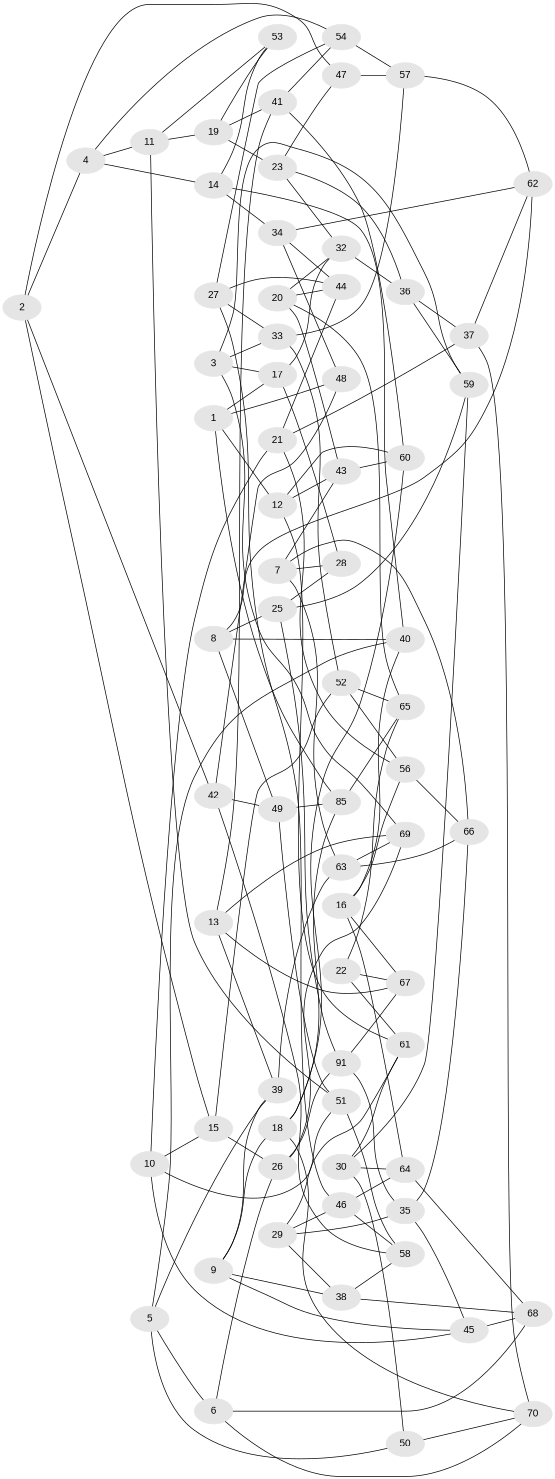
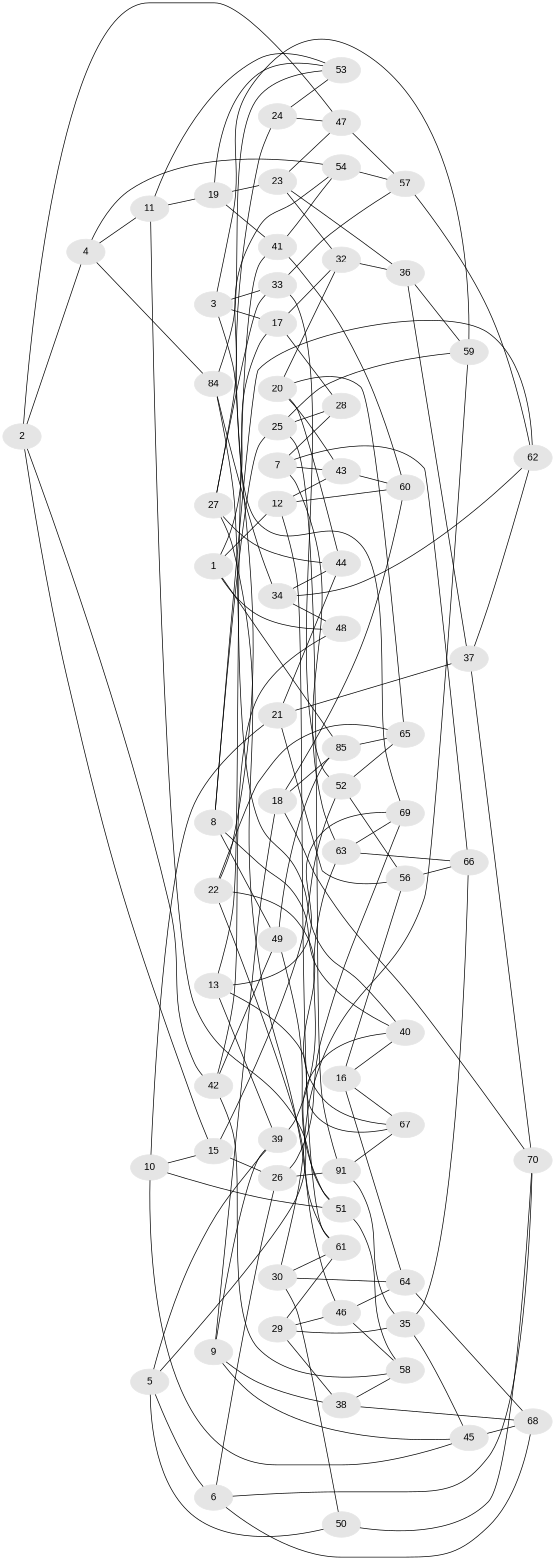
  graph {
    fontname="Liberation Sans"
    rankdir=LR
    node [color=gray90 fontname="Liberation Sans" style=filled]
    edge [fontname="Liberation Sans"]
    1
    12
    17
    48
    n5 [label=85]
    43
    60
    61
    28
    32
    65
    2
    4
    15
    42
    47
    11
-   14
+   14 [label=84]
    54
    26
    52
    49
    58
    57
    3
    33
    59
    69
    51
    19
    53
    40
    34
    5
    6
    39
    50
    68
    70
    63
    n41 [label=91]
    7
    66
    8
    25
    62
    9
    18
    38
    45
    10
    21
    56
    44
    37
    41
    23
    13
    67
    16
    64
    36
    20
    22
+   24
    35
    27
    46
    29
    30
    1 -- 12
    1 -- 17
    1 -- 48
    1 -- n5
    12 -- 43
    12 -- 60
    12 -- 61
    17 -- 28
    17 -- 32
    n5 -- 65
    43 -- 60
    32 -- 36
    2 -- 4
    2 -- 15
    2 -- 42
    2 -- 47
    4 -- 11
    4 -- 14
    4 -- 54
    15 -- 26
    15 -- 52
    42 -- 48
    42 -- 49
    42 -- 58
    47 -- 57
    11 -- 51
    11 -- 19
    11 -- 53
    14 -- 53
    14 -- 40
    14 -- 34
    54 -- 57
    26 -- 69
    26 -- n41
    52 -- 65
    52 -- 56
    49 -- n5
    49 -- 51
    57 -- 62
    3 -- 17
    3 -- 33
    3 -- 59
    3 -- 69
    33 -- 52
    33 -- 57
    51 -- 58
    19 -- 53
    19 -- 41
    19 -- 23
    34 -- 48
    34 -- 62
    34 -- 44
    5 -- 40
    5 -- 6
    5 -- 39
    5 -- 50
    6 -- 26
    6 -- 68
    6 -- 70
    39 -- 63
    50 -- 70
    63 -- 69
    63 -- 66
    n41 -- 67
    n41 -- 35
    7 -- 43
    7 -- 28
    7 -- 63
    7 -- 66
    8 -- 49
    8 -- 40
    8 -- 25
    8 -- 62
    25 -- 28
    25 -- 59
    25 -- n41
    9 -- 39
    9 -- 18
    9 -- 38
    9 -- 45
    18 -- n5
    18 -- 60
    18 -- 70
    38 -- 58
    38 -- 68
    45 -- 68
    10 -- 15
    10 -- 51
    10 -- 45
    10 -- 21
    21 -- 56
    21 -- 44
    21 -- 37
    56 -- 66
    37 -- 70
    37 -- 62
    41 -- 60
    41 -- 54
    23 -- 32
    23 -- 47
    23 -- 36
    13 -- 69
    13 -- 39
    13 -- 41
    13 -- 67
    16 -- 40
    16 -- 56
    16 -- 67
    16 -- 64
    64 -- 68
    36 -- 59
    36 -- 37
    20 -- 43
    20 -- 32
    20 -- 65
    20 -- 44
    22 -- 61
    22 -- 65
    22 -- 67
+   22 -- 24
+   24 -- 47
+   24 -- 53
    35 -- 66
    35 -- 45
    27 -- 54
    27 -- 33
    27 -- 44
    27 -- 46
    46 -- 58
    46 -- 64
    29 -- 61
    29 -- 38
    29 -- 35
    29 -- 46
    30 -- 61
    30 -- 59
    30 -- 50
    30 -- 64
  }
